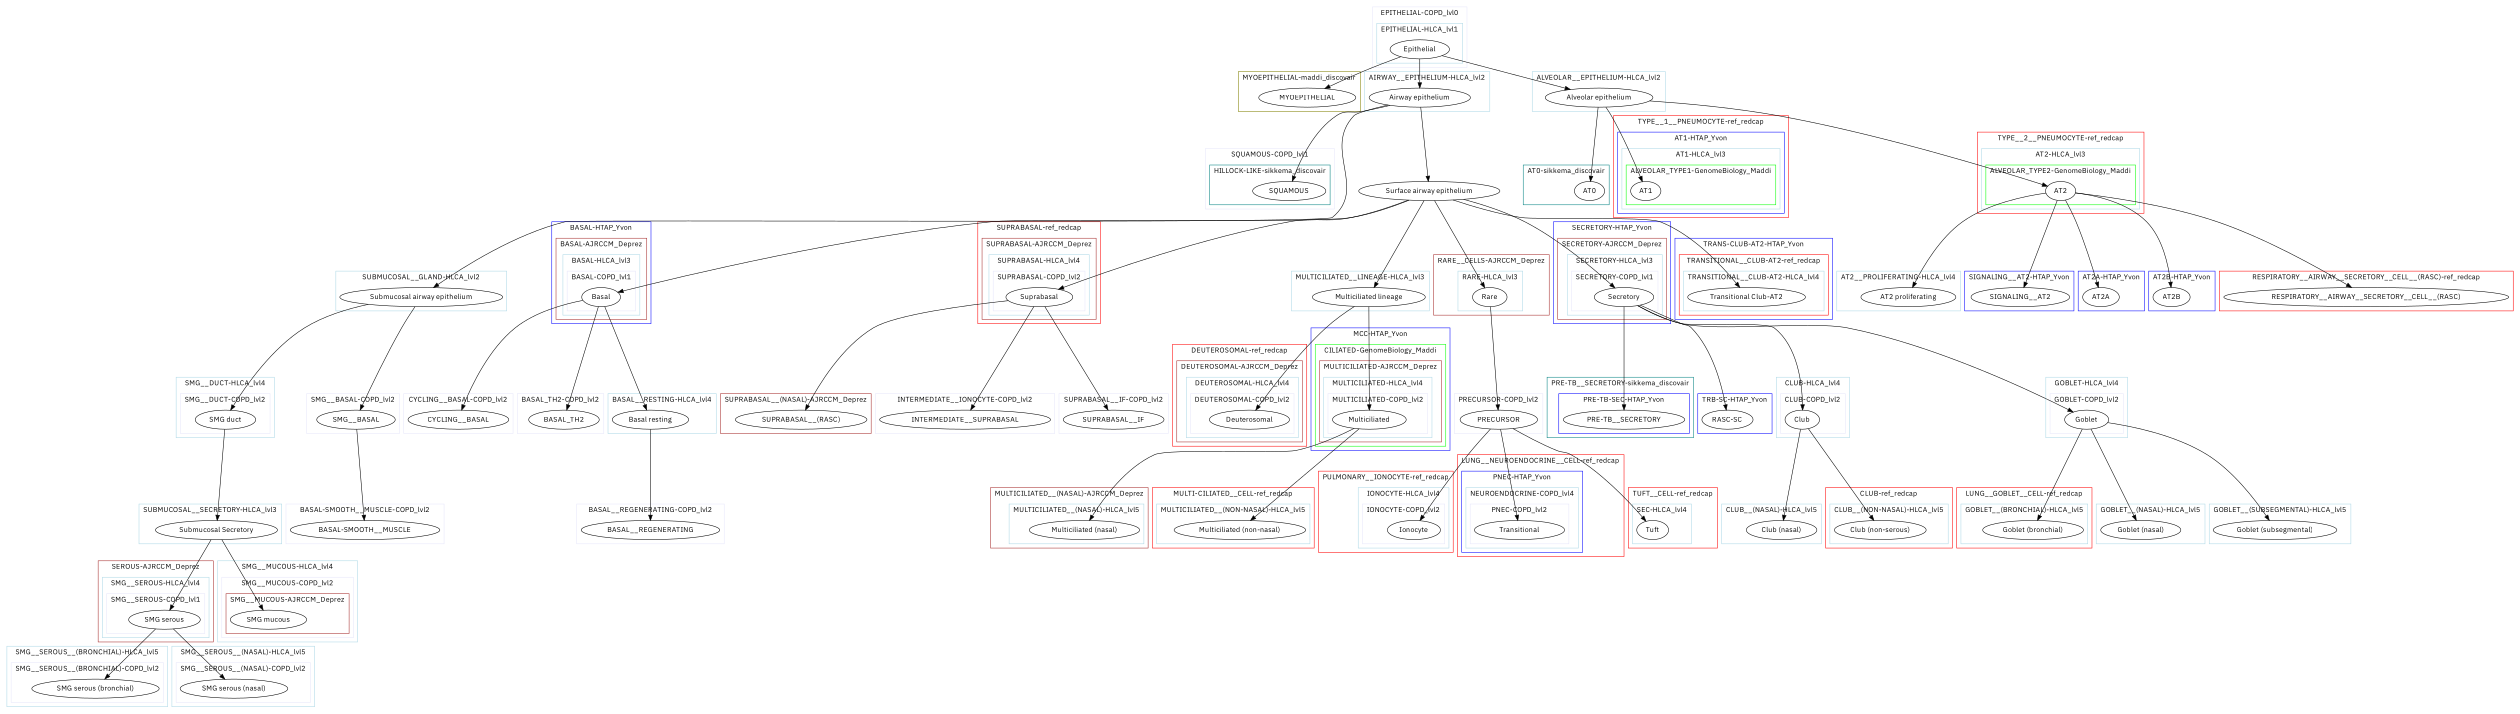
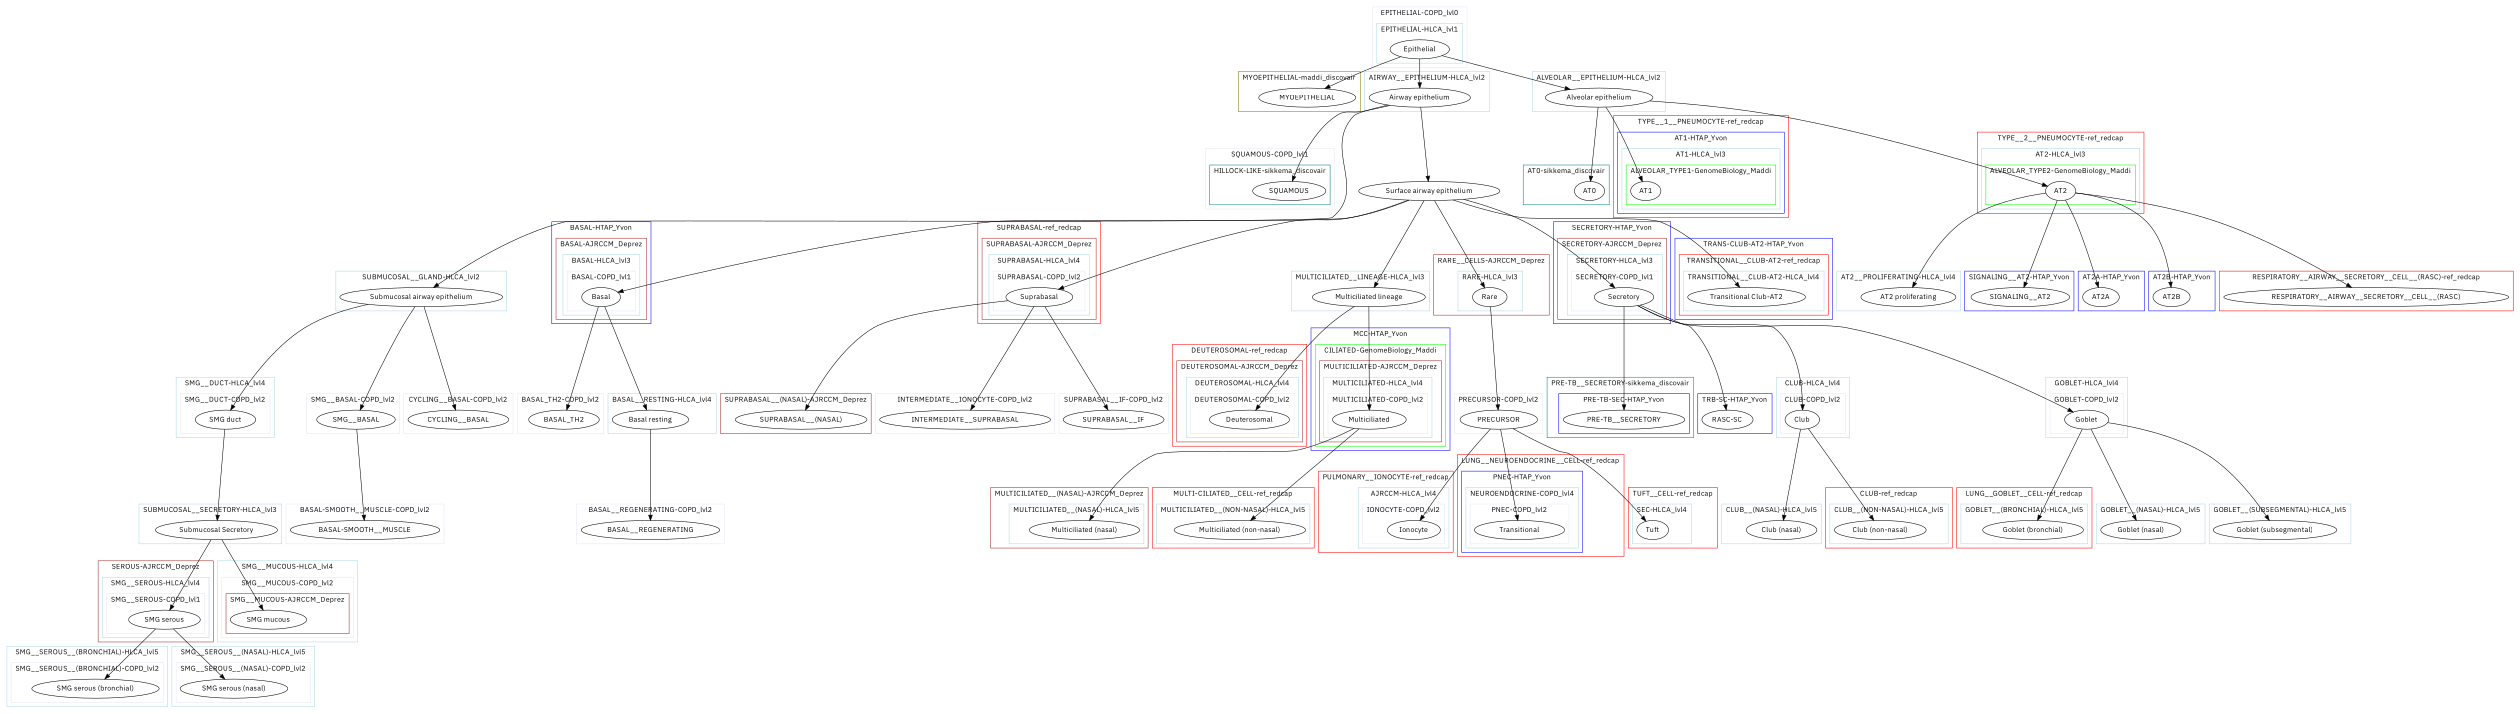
  digraph {
    fontname="IBM Plex Sans"
    node [color=black fontname="IBM Plex Sans"]
    edge [fontname="IBM Plex Sans"]
    n1 [height=0.5 label=Epithelial width=1.5526]
    n2 [height=0.5 label=MYOEPITHELIAL width=2.5456]
    n3 [height=0.5 label="Airway epithelium" width=2.6539]
    n4 [height=0.5 label=SQUAMOUS width=1.9137]
    n5 [height=0.5 label=BASAL_TH2 width=1.8415]
    n6 [height=0.5 label=Basal width=1.011]
    n7 [height=0.5 label=CYCLING__BASAL width=2.6359]
    n8 [height=0.5 label="Basal resting" width=2.004]
    n9 [height=0.5 label=BASAL__REGENERATING width=3.6288]
    n10 [height=0.5 label=Suprabasal width=1.7512]
-   n11 [height=0.5 label="SUPRABASAL__(RASC)" width=3.4483]
+   n11 [height=0.5 label="SUPRABASAL__(NASAL)" width=3.4483]
    n12 [height=0.5 label=INTERMEDIATE__SUPRABASAL width=4.4774]
    n13 [height=0.5 label=SUPRABASAL__IF width=2.6359]
    n14 [height=0.5 label="Multiciliated lineage" width=2.9608]
    n15 [height=0.5 label=Deuterosomal width=2.0943]
    n16 [height=0.5 label="Multiciliated (nasal)" width=2.8886]
    n17 [height=0.5 label=Multiciliated width=1.9318]
    n18 [height=0.5 label="Multiciliated (non-nasal)" width=3.4483]
    n19 [height=0.5 label=Rare width=0.9027]
    n20 [height=0.5 label=PRECURSOR width=2.022]
    n21 [height=0.5 label=Ionocyte width=1.3902]
    n22 [height=0.5 label=Transitional width=2.3651]
    n23 [height=0.5 label=Tuft width=0.83048]
    n24 [height=0.5 label=Secretory width=1.5526]
    n25 [height=0.5 label="PRE-TB__SECRETORY" width=3.1775]
    n26 [height=0.5 label="RASC-SC" width=1.2818]
    n27 [height=0.5 label=Club width=0.9027]
    n28 [height=0.5 label="Club (nasal)" width=1.8415]
-   n29 [height=0.5 label="Club (non-serous)" width=2.4012]
+   n29 [height=0.5 label="Club (non-nasal)" width=2.4012]
    n30 [height=0.5 label=Goblet width=1.1555]
    n31 [height=0.5 label="Goblet (bronchial)" width=2.6359]
    n32 [height=0.5 label="Goblet (nasal)" width=2.0943]
    n33 [height=0.5 label="Goblet (subsegmental)" width=3.2317]
    n34 [height=0.5 label="Transitional Club-AT2" width=3.0872]
    n35 [height=0.5 label="Submucosal airway epithelium" width=4.2607]
    n36 [height=0.5 label="Submucosal Secretory" width=3.1955]
    n37 [height=0.5 label="SMG serous" width=1.8776]
    n38 [height=0.5 label="SMG serous (bronchial)" width=3.34]
    n39 [height=0.5 label="SMG serous (nasal)" width=2.8164]
    n40 [height=0.5 label="SMG mucous" width=2.004]
    n41 [height=0.5 label="SMG duct" width=1.5887]
    n42 [height=0.5 label=SMG__BASAL width=2.0582]
    n43 [height=0.5 label="BASAL-SMOOTH__MUSCLE" width=3.9177]
    n44 [height=0.5 label="Alveolar epithelium" width=2.8164]
    n45 [height=0.5 label=AT0 width=0.79437]
    n46 [height=0.5 label=AT1 width=0.79437]
    n47 [height=0.5 label=AT2 width=0.79437]
    n48 [height=0.5 label="AT2 proliferating" width=2.4914]
    n49 [height=0.5 label=SIGNALING__AT2 width=2.5817]
    n50 [height=0.5 label=AT2A width=0.95686]
    n51 [height=0.5 label=AT2B width=0.97491]
    n52 [height=0.5 label="RESPIRATORY__AIRWAY__SECRETORY__CELL__(RASC)" width=7.4563]
    "Surface airway epithelium" [height=0.5 width=3.7011 color=""]
    subgraph cluster_1 {
      color=lavender
      label="EPITHELIAL-COPD_lvl0"
      subgraph cluster_2 {
        color=lightblue
        label="EPITHELIAL-HLCA_lvl1"
        n1
      }
    }
    subgraph cluster_3 {
      color=olive
      label="MYOEPITHELIAL-maddi_discovair"
      n2
    }
    subgraph cluster_4 {
      color=lightblue
      label="AIRWAY__EPITHELIUM-HLCA_lvl2"
      n3
    }
    subgraph cluster_5 {
      color=lavender
      label="SQUAMOUS-COPD_lvl1"
      subgraph cluster_6 {
        color=teal
        label="HILLOCK-LIKE-sikkema_discovair"
        n4
      }
    }
    subgraph cluster_7 {
      color=lavender
      label="BASAL_TH2-COPD_lvl2"
      n5
    }
    subgraph cluster_8 {
      color=blue
      label="BASAL-HTAP_Yvon"
      subgraph cluster_9 {
        color=brown
        label="BASAL-AJRCCM_Deprez"
        subgraph cluster_10 {
          color=lightblue
          label="BASAL-HLCA_lvl3"
          subgraph cluster_11 {
            color=lavender
            label="BASAL-COPD_lvl1"
            n6
          }
        }
      }
    }
    subgraph cluster_12 {
      color=lavender
      label="CYCLING__BASAL-COPD_lvl2"
      n7
    }
    subgraph cluster_13 {
      color=lightblue
      label="BASAL__RESTING-HLCA_lvl4"
      n8
    }
    subgraph cluster_14 {
      color=lavender
      label="BASAL__REGENERATING-COPD_lvl2"
      n9
    }
    subgraph cluster_15 {
      color=red
      label="SUPRABASAL-ref_redcap"
      subgraph cluster_16 {
        color=brown
        label="SUPRABASAL-AJRCCM_Deprez"
        subgraph cluster_17 {
          color=lightblue
          label="SUPRABASAL-HLCA_lvl4"
          subgraph cluster_18 {
            color=lavender
            label="SUPRABASAL-COPD_lvl2"
            n10
          }
        }
      }
    }
    subgraph cluster_19 {
      color=brown
      label="SUPRABASAL__(NASAL)-AJRCCM_Deprez"
      n11
    }
    subgraph cluster_20 {
      color=lavender
      label="INTERMEDIATE__IONOCYTE-COPD_lvl2"
      n12
    }
    subgraph cluster_21 {
      color=lavender
      label="SUPRABASAL__IF-COPD_lvl2"
      n13
    }
    subgraph cluster_22 {
      color=lightblue
      label="MULTICILIATED__LINEAGE-HLCA_lvl3"
      n14
    }
    subgraph cluster_23 {
      color=red
      label="DEUTEROSOMAL-ref_redcap"
      subgraph cluster_24 {
        color=brown
        label="DEUTEROSOMAL-AJRCCM_Deprez"
        subgraph cluster_25 {
          color=lightblue
          label="DEUTEROSOMAL-HLCA_lvl4"
          subgraph cluster_26 {
            color=lavender
            label="DEUTEROSOMAL-COPD_lvl2"
            n15
          }
        }
      }
    }
    subgraph cluster_27 {
      color=brown
      label="MULTICILIATED__(NASAL)-AJRCCM_Deprez"
      subgraph cluster_28 {
        color=lightblue
        label="MULTICILIATED__(NASAL)-HLCA_lvl5"
        n16
      }
    }
    subgraph cluster_29 {
      color=blue
      label="MCC-HTAP_Yvon"
      subgraph cluster_30 {
        color=green
        label="CILIATED-GenomeBiology_Maddi"
        subgraph cluster_31 {
          color=brown
          label="MULTICILIATED-AJRCCM_Deprez"
          subgraph cluster_32 {
            color=lightblue
            label="MULTICILIATED-HLCA_lvl4"
            subgraph cluster_33 {
              color=lavender
              label="MULTICILIATED-COPD_lvl2"
              n17
            }
          }
        }
      }
    }
    subgraph cluster_34 {
      color=red
      label="MULTI-CILIATED__CELL-ref_redcap"
      subgraph cluster_35 {
        color=lightblue
        label="MULTICILIATED__(NON-NASAL)-HLCA_lvl5"
        n18
      }
    }
    subgraph cluster_36 {
      color=brown
      label="RARE__CELLS-AJRCCM_Deprez"
      subgraph cluster_37 {
        color=lightblue
        label="RARE-HLCA_lvl3"
        n19
      }
    }
    subgraph cluster_38 {
      color=lavender
      label="PRECURSOR-COPD_lvl2"
      n20
    }
    subgraph cluster_39 {
      color=red
      label="PULMONARY__IONOCYTE-ref_redcap"
      subgraph cluster_40 {
        color=lightblue
-       label="IONOCYTE-HLCA_lvl4"
+       label="AJRCCM-HLCA_lvl4"
        subgraph cluster_41 {
          color=lavender
          label="IONOCYTE-COPD_lvl2"
          n21
        }
      }
    }
    subgraph cluster_42 {
      color=red
      label="LUNG__NEUROENDOCRINE__CELL-ref_redcap"
      subgraph cluster_43 {
        color=blue
        label="PNEC-HTAP_Yvon"
        subgraph cluster_44 {
          color=lightblue
          label="NEUROENDOCRINE-COPD_lvl4"
          subgraph cluster_45 {
            color=lavender
            label="PNEC-COPD_lvl2"
            n22
          }
        }
      }
    }
    subgraph cluster_46 {
      color=red
      label="TUFT__CELL-ref_redcap"
      subgraph cluster_47 {
        color=lightblue
        label="SEC-HLCA_lvl4"
        n23
      }
    }
    subgraph cluster_48 {
      color=blue
      label="SECRETORY-HTAP_Yvon"
      subgraph cluster_49 {
        color=brown
        label="SECRETORY-AJRCCM_Deprez"
        subgraph cluster_50 {
          color=lightblue
          label="SECRETORY-HLCA_lvl3"
          subgraph cluster_51 {
            color=lavender
            label="SECRETORY-COPD_lvl1"
            n24
          }
        }
      }
    }
    subgraph cluster_52 {
      color=teal
      label="PRE-TB__SECRETORY-sikkema_discovair"
      subgraph cluster_53 {
        color=blue
        label="PRE-TB-SEC-HTAP_Yvon"
        n25
      }
    }
    subgraph cluster_54 {
      color=blue
      label="TRB-SC-HTAP_Yvon"
      n26
    }
    subgraph cluster_55 {
      color=lightblue
      label="CLUB-HLCA_lvl4"
      subgraph cluster_56 {
        color=lavender
        label="CLUB-COPD_lvl2"
        n27
      }
    }
    subgraph cluster_57 {
      color=lightblue
      label="CLUB__(NASAL)-HLCA_lvl5"
      n28
    }
    subgraph cluster_58 {
      color=red
      label="CLUB-ref_redcap"
      subgraph cluster_59 {
        color=lightblue
        label="CLUB__(NON-NASAL)-HLCA_lvl5"
        n29
      }
    }
    subgraph cluster_60 {
      color=lightblue
      label="GOBLET-HLCA_lvl4"
      subgraph cluster_61 {
        color=lavender
        label="GOBLET-COPD_lvl2"
        n30
      }
    }
    subgraph cluster_62 {
      color=red
      label="LUNG__GOBLET__CELL-ref_redcap"
      subgraph cluster_63 {
        color=lightblue
        label="GOBLET__(BRONCHIAL)-HLCA_lvl5"
        n31
      }
    }
    subgraph cluster_64 {
      color=lightblue
      label="GOBLET__(NASAL)-HLCA_lvl5"
      n32
    }
    subgraph cluster_65 {
      color=lightblue
      label="GOBLET__(SUBSEGMENTAL)-HLCA_lvl5"
      n33
    }
    subgraph cluster_66 {
      color=blue
      label="TRANS-CLUB-AT2-HTAP_Yvon"
      subgraph cluster_67 {
        color=red
        label="TRANSITIONAL__CLUB-AT2-ref_redcap"
        subgraph cluster_68 {
          color=lightblue
          label="TRANSITIONAL__CLUB-AT2-HLCA_lvl4"
          n34
        }
      }
    }
    subgraph cluster_69 {
      color=lightblue
      label="SUBMUCOSAL__GLAND-HLCA_lvl2"
      n35
    }
    subgraph cluster_70 {
      color=lightblue
      label="SUBMUCOSAL__SECRETORY-HLCA_lvl3"
      n36
    }
    subgraph cluster_71 {
      color=brown
      label="SEROUS-AJRCCM_Deprez"
      subgraph cluster_72 {
        color=lightblue
        label="SMG__SEROUS-HLCA_lvl4"
        subgraph cluster_73 {
          color=lavender
          label="SMG__SEROUS-COPD_lvl1"
          n37
        }
      }
    }
    subgraph cluster_74 {
      color=lightblue
      label="SMG__SEROUS__(BRONCHIAL)-HLCA_lvl5"
      subgraph cluster_75 {
        color=lavender
        label="SMG__SEROUS__(BRONCHIAL)-COPD_lvl2"
        n38
      }
    }
    subgraph cluster_76 {
      color=lightblue
      label="SMG__SEROUS__(NASAL)-HLCA_lvl5"
      subgraph cluster_77 {
        color=lavender
        label="SMG__SEROUS__(NASAL)-COPD_lvl2"
        n39
      }
    }
    subgraph cluster_78 {
      color=lightblue
      label="SMG__MUCOUS-HLCA_lvl4"
      subgraph cluster_79 {
        color=lavender
        label="SMG__MUCOUS-COPD_lvl2"
        subgraph cluster_80 {
          color=brown
          label="SMG__MUCOUS-AJRCCM_Deprez"
          n40
        }
      }
    }
    subgraph cluster_81 {
      color=lightblue
      label="SMG__DUCT-HLCA_lvl4"
      subgraph cluster_82 {
        color=lavender
        label="SMG__DUCT-COPD_lvl2"
        n41
      }
    }
    subgraph cluster_83 {
      color=lavender
      label="SMG__BASAL-COPD_lvl2"
      n42
    }
    subgraph cluster_84 {
      color=lavender
      label="BASAL-SMOOTH__MUSCLE-COPD_lvl2"
      n43
    }
    subgraph cluster_85 {
      color=lightblue
      label="ALVEOLAR__EPITHELIUM-HLCA_lvl2"
      n44
    }
    subgraph cluster_86 {
      color=teal
      label="AT0-sikkema_discovair"
      n45
    }
    subgraph cluster_87 {
      color=red
      label="TYPE__1__PNEUMOCYTE-ref_redcap"
      subgraph cluster_88 {
        color=blue
        label="AT1-HTAP_Yvon"
        subgraph cluster_89 {
          color=lightblue
          label="AT1-HLCA_lvl3"
          subgraph cluster_90 {
            color=green
            label="ALVEOLAR_TYPE1-GenomeBiology_Maddi"
            n46
          }
        }
      }
    }
    subgraph cluster_91 {
      color=red
      label="TYPE__2__PNEUMOCYTE-ref_redcap"
      subgraph cluster_92 {
        color=lightblue
        label="AT2-HLCA_lvl3"
        subgraph cluster_93 {
          color=green
          label="ALVEOLAR_TYPE2-GenomeBiology_Maddi"
          n47
        }
      }
    }
    subgraph cluster_94 {
      color=lightblue
      label="AT2__PROLIFERATING-HLCA_lvl4"
      n48
    }
    subgraph cluster_95 {
      color=blue
      label="SIGNALING__AT2-HTAP_Yvon"
      n49
    }
    subgraph cluster_96 {
      color=blue
      label="AT2A-HTAP_Yvon"
      n50
    }
    subgraph cluster_97 {
      color=blue
      label="AT2B-HTAP_Yvon"
      n51
    }
    subgraph cluster_98 {
      color=red
      label="RESPIRATORY__AIRWAY__SECRETORY__CELL__(RASC)-ref_redcap"
      n52
    }
    n1 -> n2
    n1 -> n3
    n1 -> n44
    n3 -> n4
    n3 -> n35
    n3 -> "Surface airway epithelium"
    n6 -> n5
-   n6 -> n7
+   n35 -> n7
    n6 -> n8
    n8 -> n9
    n10 -> n11
    n10 -> n12
    n10 -> n13
    n14 -> n15
    n14 -> n17
    n17 -> n16
    n17 -> n18
    n19 -> n20
    n20 -> n21
    n20 -> n22
    n20 -> n23
    n24 -> n25
    n24 -> n26
    n24 -> n27
    n24 -> n30
    n27 -> n28
    n27 -> n29
    n30 -> n31
    n30 -> n32
    n30 -> n33
    n35 -> n41
    n35 -> n42
    n36 -> n37
    n36 -> n40
    n37 -> n38
    n37 -> n39
    n41 -> n36
    n42 -> n43
    n44 -> n45
    n44 -> n46
    n44 -> n47
    n47 -> n48
    n47 -> n49
    n47 -> n50
    n47 -> n51
    n47 -> n52
    "Surface airway epithelium" -> n6
    "Surface airway epithelium" -> n10
    "Surface airway epithelium" -> n14
    "Surface airway epithelium" -> n19
    "Surface airway epithelium" -> n24
    "Surface airway epithelium" -> n34
  }
